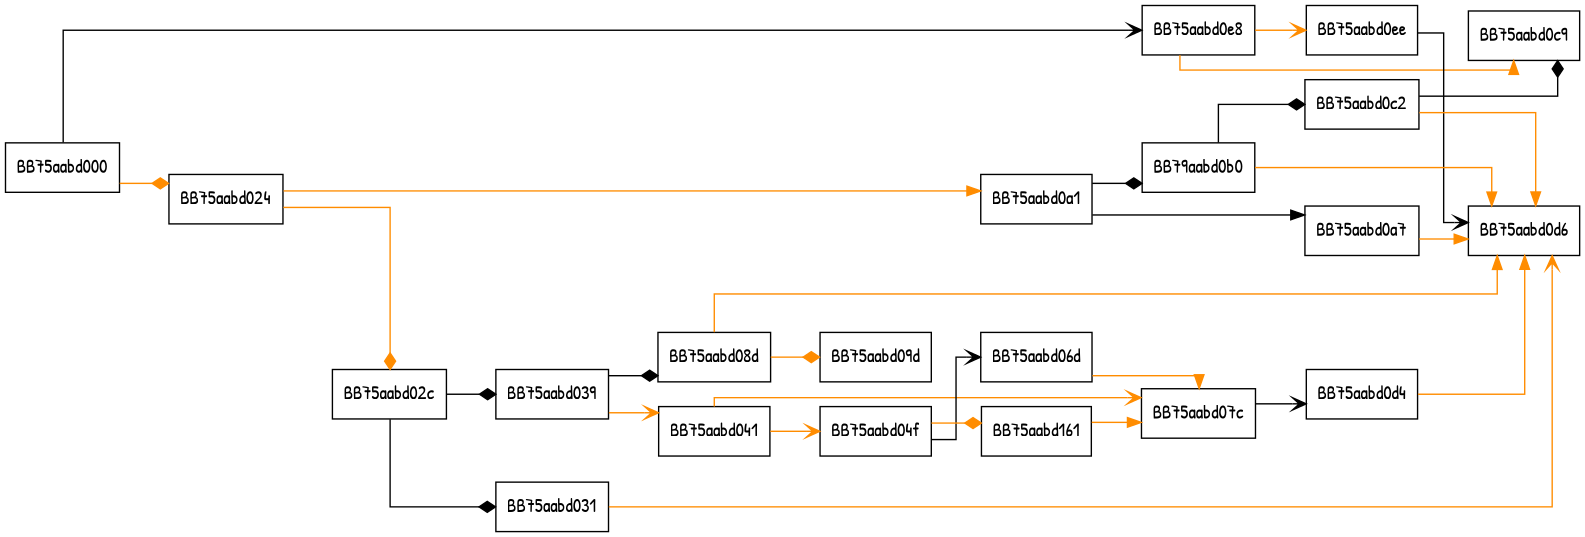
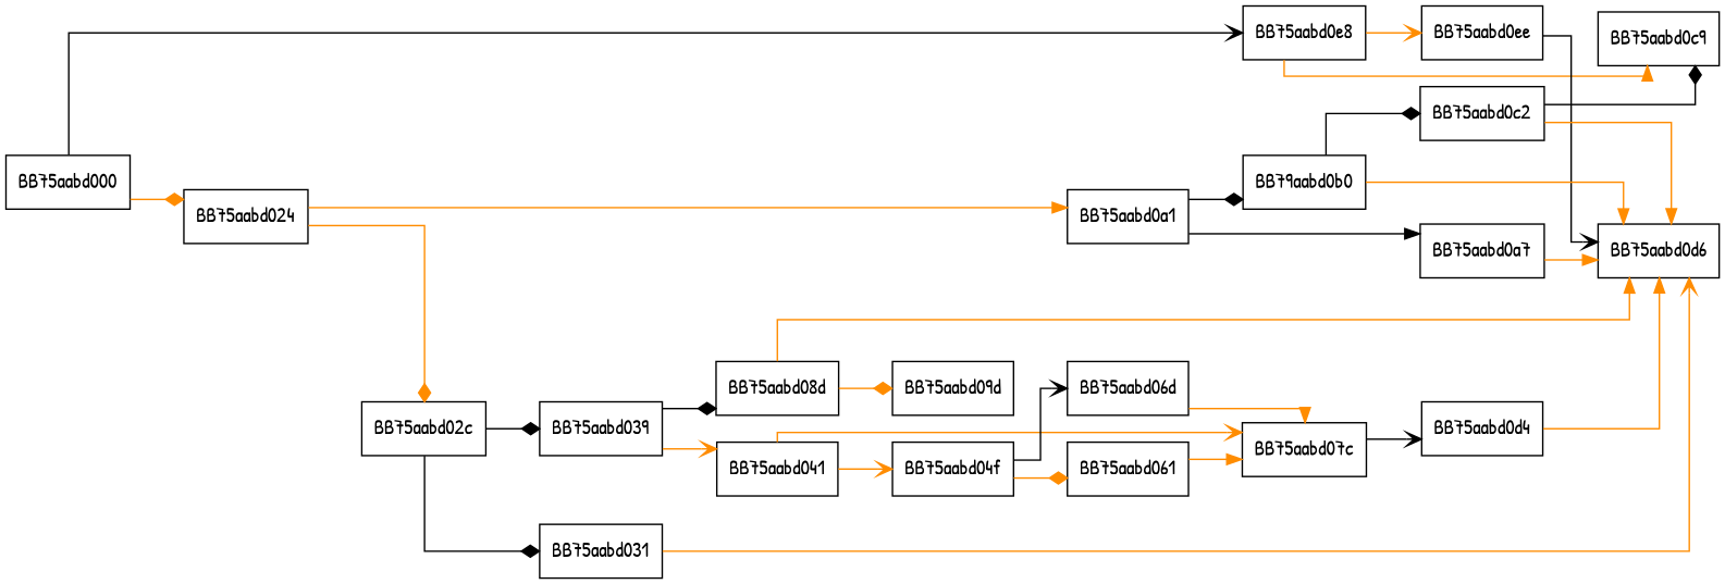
  digraph {
    fontname="Patrick Hand"
    rankdir=LR
    splines=ortho
    node [fontname="Patrick Hand" shape=box]
    edge [arrowhead=diamond color=darkorange fontname="Patrick Hand"]
    BB75aabd000
    BB75aabd0e8
    BB75aabd024
    BB75aabd0c9
    BB75aabd0ee
    BB75aabd0a1
    BB75aabd02c
    BB75aabd0d6
    n9 [label=BB79aabd0b0]
    BB75aabd0a7
    BB75aabd039
    BB75aabd031
    BB75aabd0c2
    BB75aabd08d
    BB75aabd041
    BB75aabd09d
    BB75aabd07c
    BB75aabd04f
    BB75aabd0d4
    BB75aabd06d
-   BB75aabd061 [label=BB75aabd161]
+   BB75aabd061
    BB75aabd000 -> BB75aabd0e8 [arrowhead=vee color=black]
    BB75aabd000 -> BB75aabd024
    BB75aabd0e8 -> BB75aabd0c9 [arrowhead=normal]
    BB75aabd0e8 -> BB75aabd0ee [arrowhead=vee]
    BB75aabd024 -> BB75aabd0a1 [arrowhead=normal]
    BB75aabd024 -> BB75aabd02c
    BB75aabd0ee -> BB75aabd0d6 [arrowhead=vee color=black]
    BB75aabd0a1 -> n9 [color=black]
    BB75aabd0a1 -> BB75aabd0a7 [arrowhead=normal color=black]
    BB75aabd02c -> BB75aabd039 [color=black]
    BB75aabd02c -> BB75aabd031 [color=black]
    n9 -> BB75aabd0d6 [arrowhead=normal]
    n9 -> BB75aabd0c2 [color=black]
    BB75aabd0a7 -> BB75aabd0d6 [arrowhead=normal]
    BB75aabd039 -> BB75aabd08d [color=black]
    BB75aabd039 -> BB75aabd041 [arrowhead=vee]
    BB75aabd031 -> BB75aabd0d6 [arrowhead=vee]
    BB75aabd0c2 -> BB75aabd0c9 [color=black]
    BB75aabd0c2 -> BB75aabd0d6 [arrowhead=normal]
    BB75aabd08d -> BB75aabd0d6 [arrowhead=normal]
    BB75aabd08d -> BB75aabd09d
    BB75aabd041 -> BB75aabd07c [arrowhead=vee]
    BB75aabd041 -> BB75aabd04f [arrowhead=vee]
    BB75aabd07c -> BB75aabd0d4 [arrowhead=vee color=black]
    BB75aabd04f -> BB75aabd06d [arrowhead=vee color=black]
    BB75aabd04f -> BB75aabd061
    BB75aabd0d4 -> BB75aabd0d6 [arrowhead=normal]
    BB75aabd06d -> BB75aabd07c [arrowhead=normal]
    BB75aabd061 -> BB75aabd07c [arrowhead=normal]
  }
